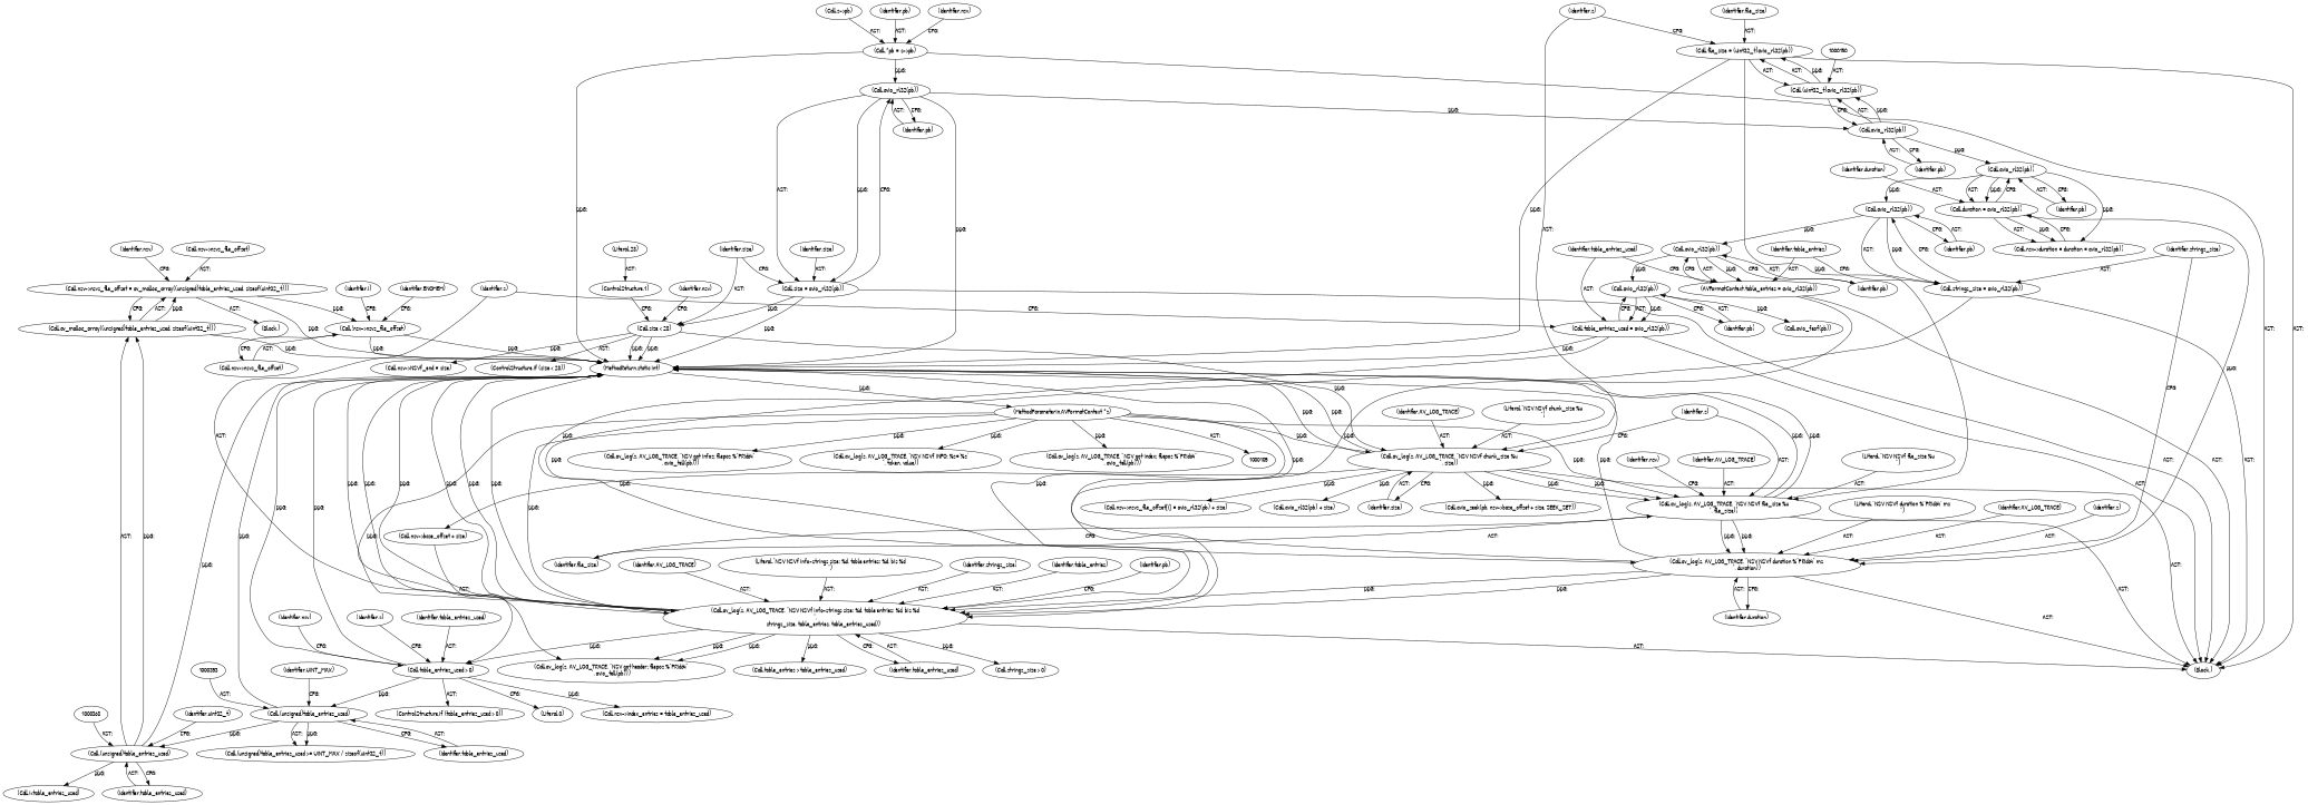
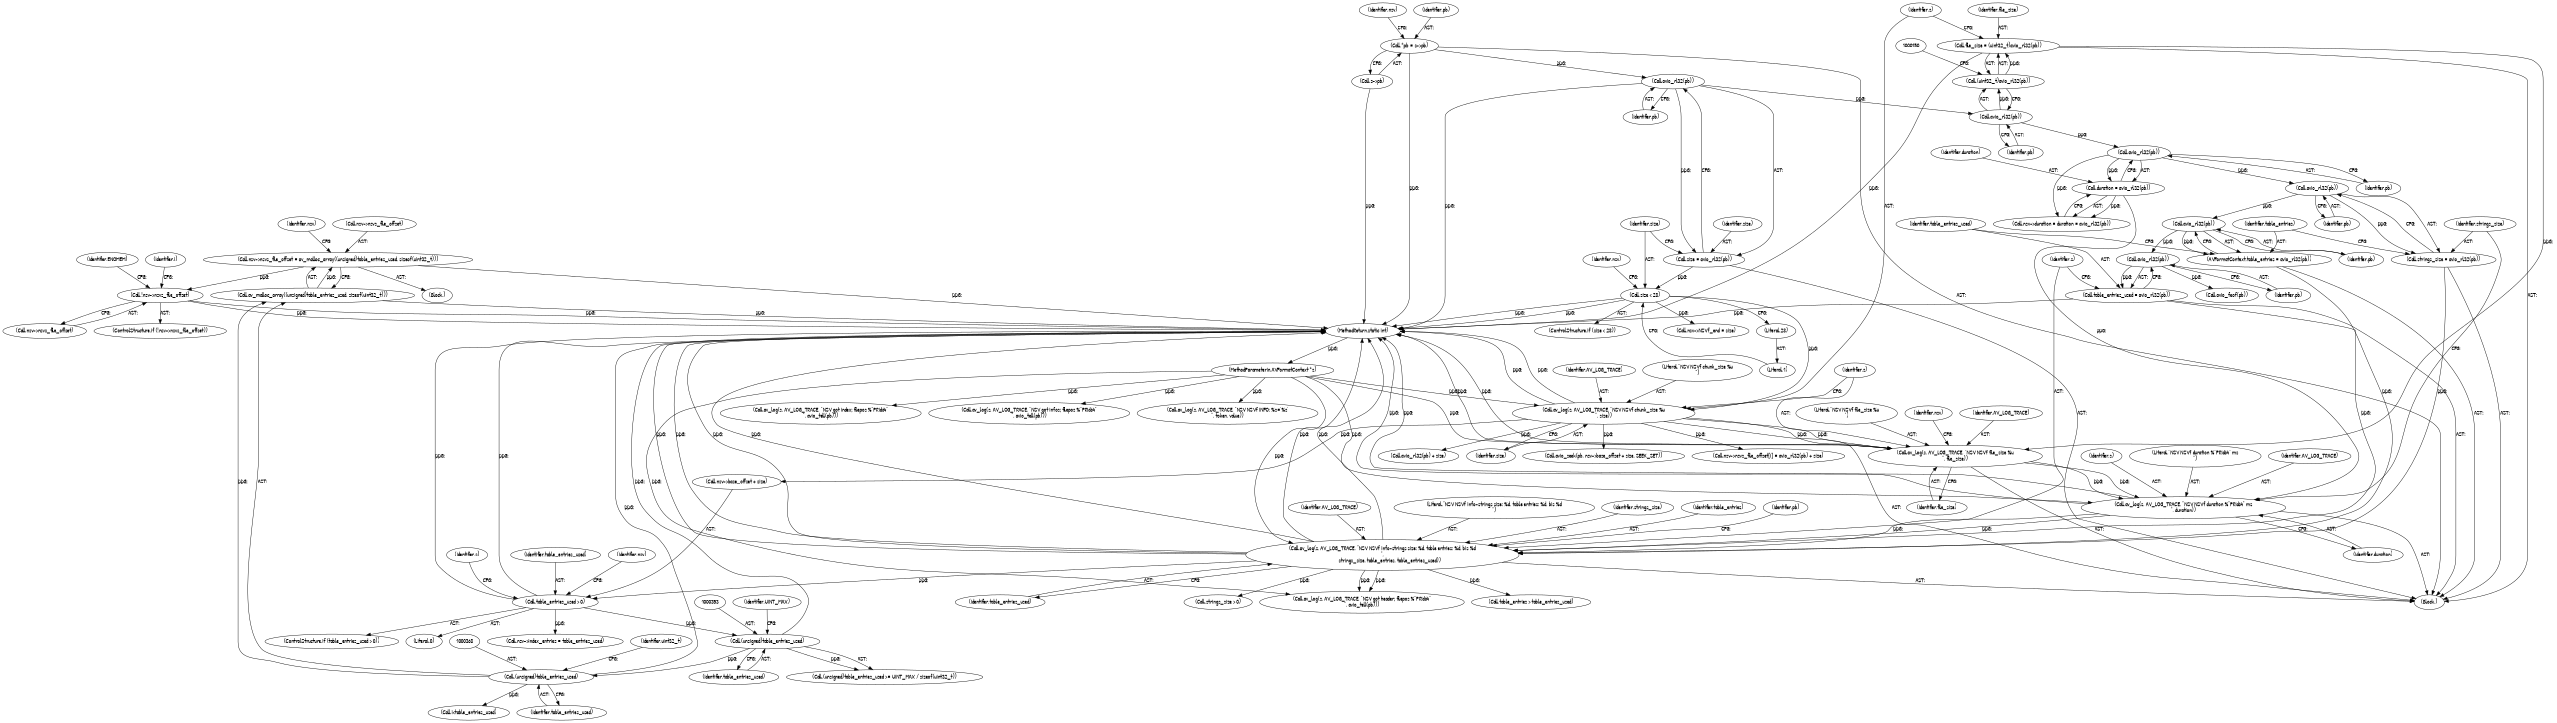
  digraph {
    fontname="Patrick Hand"
    node [fontname="Patrick Hand"]
    edge [fontname="Patrick Hand"]
    n1 [label="(Call,nsv->nsvs_file_offset = av_malloc_array((unsigned)table_entries_used, sizeof(uint32_t)))"]
    n2 [label="(Call,av_malloc_array((unsigned)table_entries_used, sizeof(uint32_t)))"]
    n3 [label="(Call,!nsv->nsvs_file_offset)"]
    n4 [label="(Block,)"]
    n5 [label="(MethodReturn,static int)"]
+   n6 [label="(ControlStructure,if (!nsv->nsvs_file_offset))"]
    n7 [label="(Call,nsv->nsvs_file_offset)"]
    n8 [label="(MethodParameterIn,AVFormatContext *s)"]
    n9 [label="(Call,(unsigned)table_entries_used)"]
    n10 [label="(Call,i<table_entries_used)"]
    n11 [label="(Identifier,table_entries_used)"]
    n12 [label="(Call,(unsigned)table_entries_used)"]
    n13 [label="(Call,(unsigned)table_entries_used >= UINT_MAX / sizeof(uint32_t))"]
    n14 [label="(Identifier,table_entries_used)"]
    n15 [label="(Call,table_entries_used > 0)"]
    n16 [label="(Call,nsv->index_entries = table_entries_used)"]
    n17 [label="(ControlStructure,if (table_entries_used > 0))"]
    n18 [label="(Literal,0)"]
    n19 [label="(Call,av_log(s, AV_LOG_TRACE, \"NSV NSVf info-strings size: %d, table entries: %d, bis %d\n\",\n            strings_size, table_entries, table_entries_used))"]
    n20 [label="(Block,)"]
    n21 [label="(Call,strings_size > 0)"]
    n22 [label="(Call,av_log(s, AV_LOG_TRACE, \"NSV got header; filepos %\"PRId64\"\n\", avio_tell(pb)))"]
    n23 [label="(Call,table_entries > table_entries_used)"]
    n24 [label="(Identifier,table_entries_used)"]
    n25 [label="(Call,av_log(s, AV_LOG_TRACE, \"NSV NSVf duration %\"PRId64\" ms\n\", duration))"]
    n26 [label="(Identifier,duration)"]
    n27 [label="(Call,av_log(s, AV_LOG_TRACE, \"NSV NSVf file_size %u\n\", file_size))"]
    n28 [label="(Identifier,file_size)"]
    n29 [label="(Call,av_log(s, AV_LOG_TRACE, \"NSV NSVf chunk_size %u\n\", size))"]
    n30 [label="(Call,avio_seek(pb, nsv->base_offset + size, SEEK_SET))"]
    n31 [label="(Identifier,size)"]
    n32 [label="(Call,nsv->nsvs_file_offset[i] = avio_rl32(pb) + size)"]
    n33 [label="(Call,avio_rl32(pb) + size)"]
    n34 [label="(Call,nsv->base_offset + size)"]
    n35 [label="(Call,av_log(s, AV_LOG_TRACE, \"NSV got infos; filepos %\"PRId64\"\n\", avio_tell(pb)))"]
    n36 [label="(Call,av_log(s, AV_LOG_TRACE, \"NSV NSVf INFO: %s='%s'\n\", token, value))"]
    n37 [label="(Call,av_log(s, AV_LOG_TRACE, \"NSV got index; filepos %\"PRId64\"\n\", avio_tell(pb)))"]
-   1000105
    n39 [label="(Call,size < 28)"]
    n40 [label="(Literal,28)"]
    n41 [label="(ControlStructure,if (size < 28))"]
    n42 [label="(Call,nsv->NSVf_end = size)"]
-   n43 [label="(ControlStructure,1)"]
+   n43 [label="(Literal,1)"]
    n44 [label="(Call,size = avio_rl32(pb))"]
    n45 [label="(Call,avio_rl32(pb))"]
    n46 [label="(Call,avio_rl32(pb))"]
    n47 [label="(Identifier,pb)"]
    n48 [label="(Call,(uint32_t)avio_rl32(pb))"]
    n49 [label="(Call,avio_rl32(pb))"]
    n50 [label="(Identifier,pb)"]
    n51 [label="(Call,*pb = s->pb)"]
    n52 [label="(Call,s->pb)"]
    n53 [label="(Call,file_size = (uint32_t)avio_rl32(pb))"]
    n54 [label="(Call,duration = avio_rl32(pb))"]
    n55 [label="(Call,nsv->duration = duration = avio_rl32(pb))"]
    n56 [label="(Call,avio_rl32(pb))"]
    n57 [label="(Identifier,pb)"]
    n58 [label="(Call,strings_size = avio_rl32(pb))"]
    n59 [label="(Call,avio_rl32(pb))"]
    n60 [label="(Identifier,pb)"]
    n61 [label="(AVFormatContext,table_entries = avio_rl32(pb))"]
    n62 [label="(Call,avio_rl32(pb))"]
    n63 [label="(Identifier,pb)"]
    n64 [label="(Call,table_entries_used = avio_rl32(pb))"]
    n65 [label="(Identifier,pb)"]
    n66 [label="(Call,avio_feof(pb))"]
    n67 [label="(Identifier,strings_size)"]
    n68 [label="(Identifier,nsv)"]
    n69 [label="(Identifier,size)"]
    n70 [label="(Literal,\"NSV NSVf file_size %u\n\")"]
    n71 [label="(Identifier,size)"]
    n72 [label="(Identifier,UINT_MAX)"]
    n73 [label="(Identifier,uint32_t)"]
    n74 [label="(Identifier,s)"]
    n75 [label="(Identifier,pb)"]
    n76 [label="(Identifier,nsv)"]
    n77 [label="(Identifier,AV_LOG_TRACE)"]
    n78 [label="(Identifier,nsv)"]
    n79 [label="(Identifier,AV_LOG_TRACE)"]
    n80 [label="(Identifier,s)"]
    n81 [label="(Literal,\"NSV NSVf info-strings size: %d, table entries: %d, bis %d\n\")"]
    n82 [label="(Literal,\"NSV NSVf duration %\"PRId64\" ms\n\")"]
    n83 [label="(Identifier,file_size)"]
    n84 [label="(Identifier,nsv)"]
    n85 [label="(Identifier,strings_size)"]
    n86 [label="(Call,nsv->nsvs_file_offset)"]
    n87 [label="(Identifier,s)"]
    n88 [label="(Identifier,table_entries)"]
    n89 [label="(Identifier,ENOMEM)"]
    n90 [label="(Identifier,table_entries_used)"]
    n91 [label="(Identifier,AV_LOG_TRACE)"]
    n92 [label="(Identifier,table_entries_used)"]
    n93 [label="(Identifier,i)"]
    n94 [label="(Identifier,s)"]
    n95 [label="(Identifier,duration)"]
    n96 [label="(Identifier,nsv)"]
    n97 [label="(Identifier,pb)"]
    n98 [label="(Identifier,AV_LOG_TRACE)"]
    n99 [label="(Identifier,table_entries)"]
    n100 [label="(Literal,\"NSV NSVf chunk_size %u\n\")"]
    n101 [label="(Identifier,s)"]
    1000368
    1000353
    1000150
    n1 -> n2 [label="CFG: "]
    n1 -> n3 [label="DDG: "]
    n1 -> n4 [label="AST: "]
    n1 -> n5 [label="DDG: "]
    n2 -> n1 [label="AST: "]
    n2 -> n1 [label="DDG: "]
    n2 -> n5 [label="DDG: "]
    n3 -> n5 [label="DDG: "]
    n3 -> n5 [label="DDG: "]
+   n3 -> n6 [label="AST: "]
    n3 -> n7 [label="CFG: "]
    n5 -> n8 [label="DDG: "]
    n7 -> n3 [label="AST: "]
    n8 -> n19 [label="DDG: "]
    n8 -> n22 [label="DDG: "]
    n8 -> n25 [label="DDG: "]
    n8 -> n27 [label="DDG: "]
    n8 -> n29 [label="DDG: "]
    n8 -> n35 [label="DDG: "]
    n8 -> n36 [label="DDG: "]
    n8 -> n37 [label="DDG: "]
-   n8 -> 1000105 [label="AST: "]
    n9 -> n2 [label="AST: "]
    n9 -> n2 [label="DDG: "]
    n9 -> n5 [label="DDG: "]
    n9 -> n10 [label="DDG: "]
    n9 -> n11 [label="CFG: "]
    n11 -> n9 [label="AST: "]
    n12 -> n5 [label="DDG: "]
    n12 -> n9 [label="DDG: "]
    n12 -> n13 [label="AST: "]
    n12 -> n13 [label="DDG: "]
    n12 -> n14 [label="CFG: "]
    n14 -> n12 [label="AST: "]
    n15 -> n5 [label="DDG: "]
    n15 -> n5 [label="DDG: "]
    n15 -> n12 [label="DDG: "]
    n15 -> n16 [label="DDG: "]
    n15 -> n17 [label="AST: "]
-   n15 -> n18 [label="CFG: "]
+   n15 -> n18 [label="AST: "]
    n19 -> n5 [label="DDG: "]
    n19 -> n5 [label="DDG: "]
    n19 -> n5 [label="DDG: "]
    n19 -> n5 [label="DDG: "]
    n19 -> n5 [label="DDG: "]
    n19 -> n5 [label="DDG: "]
    n19 -> n15 [label="DDG: "]
    n19 -> n20 [label="AST: "]
    n19 -> n21 [label="DDG: "]
    n19 -> n22 [label="DDG: "]
    n19 -> n22 [label="DDG: "]
    n19 -> n23 [label="DDG: "]
    n19 -> n24 [label="CFG: "]
    n24 -> n19 [label="AST: "]
    n25 -> n5 [label="DDG: "]
    n25 -> n5 [label="DDG: "]
    n25 -> n19 [label="DDG: "]
    n25 -> n19 [label="DDG: "]
    n25 -> n20 [label="AST: "]
    n25 -> n26 [label="CFG: "]
    n26 -> n25 [label="AST: "]
    n27 -> n5 [label="DDG: "]
    n27 -> n5 [label="DDG: "]
    n27 -> n20 [label="AST: "]
    n27 -> n25 [label="DDG: "]
    n27 -> n25 [label="DDG: "]
    n27 -> n28 [label="CFG: "]
    n28 -> n27 [label="AST: "]
    n29 -> n5 [label="DDG: "]
    n29 -> n5 [label="DDG: "]
    n29 -> n20 [label="AST: "]
    n29 -> n27 [label="DDG: "]
    n29 -> n27 [label="DDG: "]
    n29 -> n30 [label="DDG: "]
    n29 -> n31 [label="CFG: "]
    n29 -> n32 [label="DDG: "]
    n29 -> n33 [label="DDG: "]
    n29 -> n34 [label="DDG: "]
    n31 -> n29 [label="AST: "]
    n34 -> n15 [label="AST: "]
    n39 -> n5 [label="DDG: "]
    n39 -> n5 [label="DDG: "]
    n39 -> n29 [label="DDG: "]
+   n39 -> n40 [label="CFG: "]
    n39 -> n41 [label="AST: "]
    n39 -> n42 [label="DDG: "]
    n40 -> n43 [label="AST: "]
    n43 -> n39 [label="CFG: "]
-   n44 -> n5 [label="DDG: "]
+   n52 -> n5 [label="DDG: "]
    n44 -> n20 [label="AST: "]
    n44 -> n39 [label="DDG: "]
    n44 -> n45 [label="CFG: "]
    n45 -> n5 [label="DDG: "]
    n45 -> n44 [label="AST: "]
    n45 -> n44 [label="DDG: "]
    n45 -> n46 [label="DDG: "]
    n45 -> n47 [label="CFG: "]
    n46 -> n48 [label="AST: "]
    n46 -> n48 [label="DDG: "]
    n46 -> n49 [label="DDG: "]
    n46 -> n50 [label="CFG: "]
    n47 -> n45 [label="AST: "]
    n48 -> n46 [label="CFG: "]
    n48 -> n53 [label="AST: "]
    n48 -> n53 [label="DDG: "]
    n49 -> n54 [label="AST: "]
    n49 -> n54 [label="DDG: "]
    n49 -> n55 [label="DDG: "]
    n49 -> n56 [label="DDG: "]
    n49 -> n57 [label="CFG: "]
    n50 -> n46 [label="AST: "]
    n51 -> n5 [label="DDG: "]
    n51 -> n20 [label="AST: "]
    n51 -> n45 [label="DDG: "]
+   n51 -> n52 [label="CFG: "]
    n52 -> n51 [label="AST: "]
    n53 -> n5 [label="DDG: "]
    n53 -> n20 [label="AST: "]
    n53 -> n27 [label="DDG: "]
    n53 -> n48 [label="AST: "]
    n54 -> n25 [label="DDG: "]
    n54 -> n49 [label="CFG: "]
    n54 -> n55 [label="AST: "]
    n54 -> n55 [label="DDG: "]
    n55 -> n54 [label="CFG: "]
    n56 -> n58 [label="AST: "]
    n56 -> n58 [label="DDG: "]
    n56 -> n59 [label="DDG: "]
    n56 -> n60 [label="CFG: "]
    n57 -> n49 [label="AST: "]
    n58 -> n19 [label="DDG: "]
    n58 -> n20 [label="AST: "]
    n58 -> n56 [label="CFG: "]
    n59 -> n61 [label="AST: "]
    n59 -> n61 [label="DDG: "]
    n59 -> n62 [label="DDG: "]
    n59 -> n63 [label="CFG: "]
    n60 -> n56 [label="AST: "]
    n61 -> n19 [label="DDG: "]
    n61 -> n20 [label="AST: "]
    n61 -> n59 [label="CFG: "]
    n62 -> n64 [label="AST: "]
    n62 -> n64 [label="DDG: "]
    n62 -> n65 [label="CFG: "]
    n62 -> n66 [label="DDG: "]
    n63 -> n59 [label="AST: "]
    n64 -> n5 [label="DDG: "]
    n64 -> n19 [label="DDG: "]
    n64 -> n20 [label="AST: "]
    n64 -> n62 [label="CFG: "]
    n65 -> n62 [label="AST: "]
    n67 -> n25 [label="CFG: "]
    n67 -> n58 [label="AST: "]
    n68 -> n15 [label="CFG: "]
    n69 -> n39 [label="AST: "]
    n69 -> n44 [label="CFG: "]
    n70 -> n27 [label="AST: "]
    n71 -> n44 [label="AST: "]
    n72 -> n12 [label="CFG: "]
    n73 -> n9 [label="CFG: "]
    n74 -> n15 [label="CFG: "]
    n75 -> n51 [label="AST: "]
    n76 -> n39 [label="CFG: "]
    n77 -> n25 [label="AST: "]
    n78 -> n51 [label="CFG: "]
    n79 -> n19 [label="AST: "]
    n80 -> n25 [label="AST: "]
    n81 -> n19 [label="AST: "]
    n82 -> n25 [label="AST: "]
    n83 -> n53 [label="AST: "]
    n84 -> n1 [label="CFG: "]
    n85 -> n19 [label="AST: "]
    n86 -> n1 [label="AST: "]
    n87 -> n29 [label="AST: "]
    n87 -> n53 [label="CFG: "]
    n88 -> n19 [label="AST: "]
    n89 -> n3 [label="CFG: "]
    n90 -> n61 [label="CFG: "]
    n90 -> n64 [label="AST: "]
    n91 -> n29 [label="AST: "]
    n92 -> n15 [label="AST: "]
    n93 -> n3 [label="CFG: "]
    n94 -> n19 [label="AST: "]
    n94 -> n64 [label="CFG: "]
    n95 -> n54 [label="AST: "]
    n96 -> n27 [label="CFG: "]
    n97 -> n19 [label="CFG: "]
    n98 -> n27 [label="AST: "]
    n99 -> n58 [label="CFG: "]
    n99 -> n61 [label="AST: "]
    n100 -> n29 [label="AST: "]
    n101 -> n27 [label="AST: "]
    n101 -> n29 [label="CFG: "]
    1000368 -> n9 [label="AST: "]
    1000353 -> n12 [label="AST: "]
-   1000150 -> n48 [label="AST: "]
+   1000150 -> n48 [label="CFG: "]
  }
